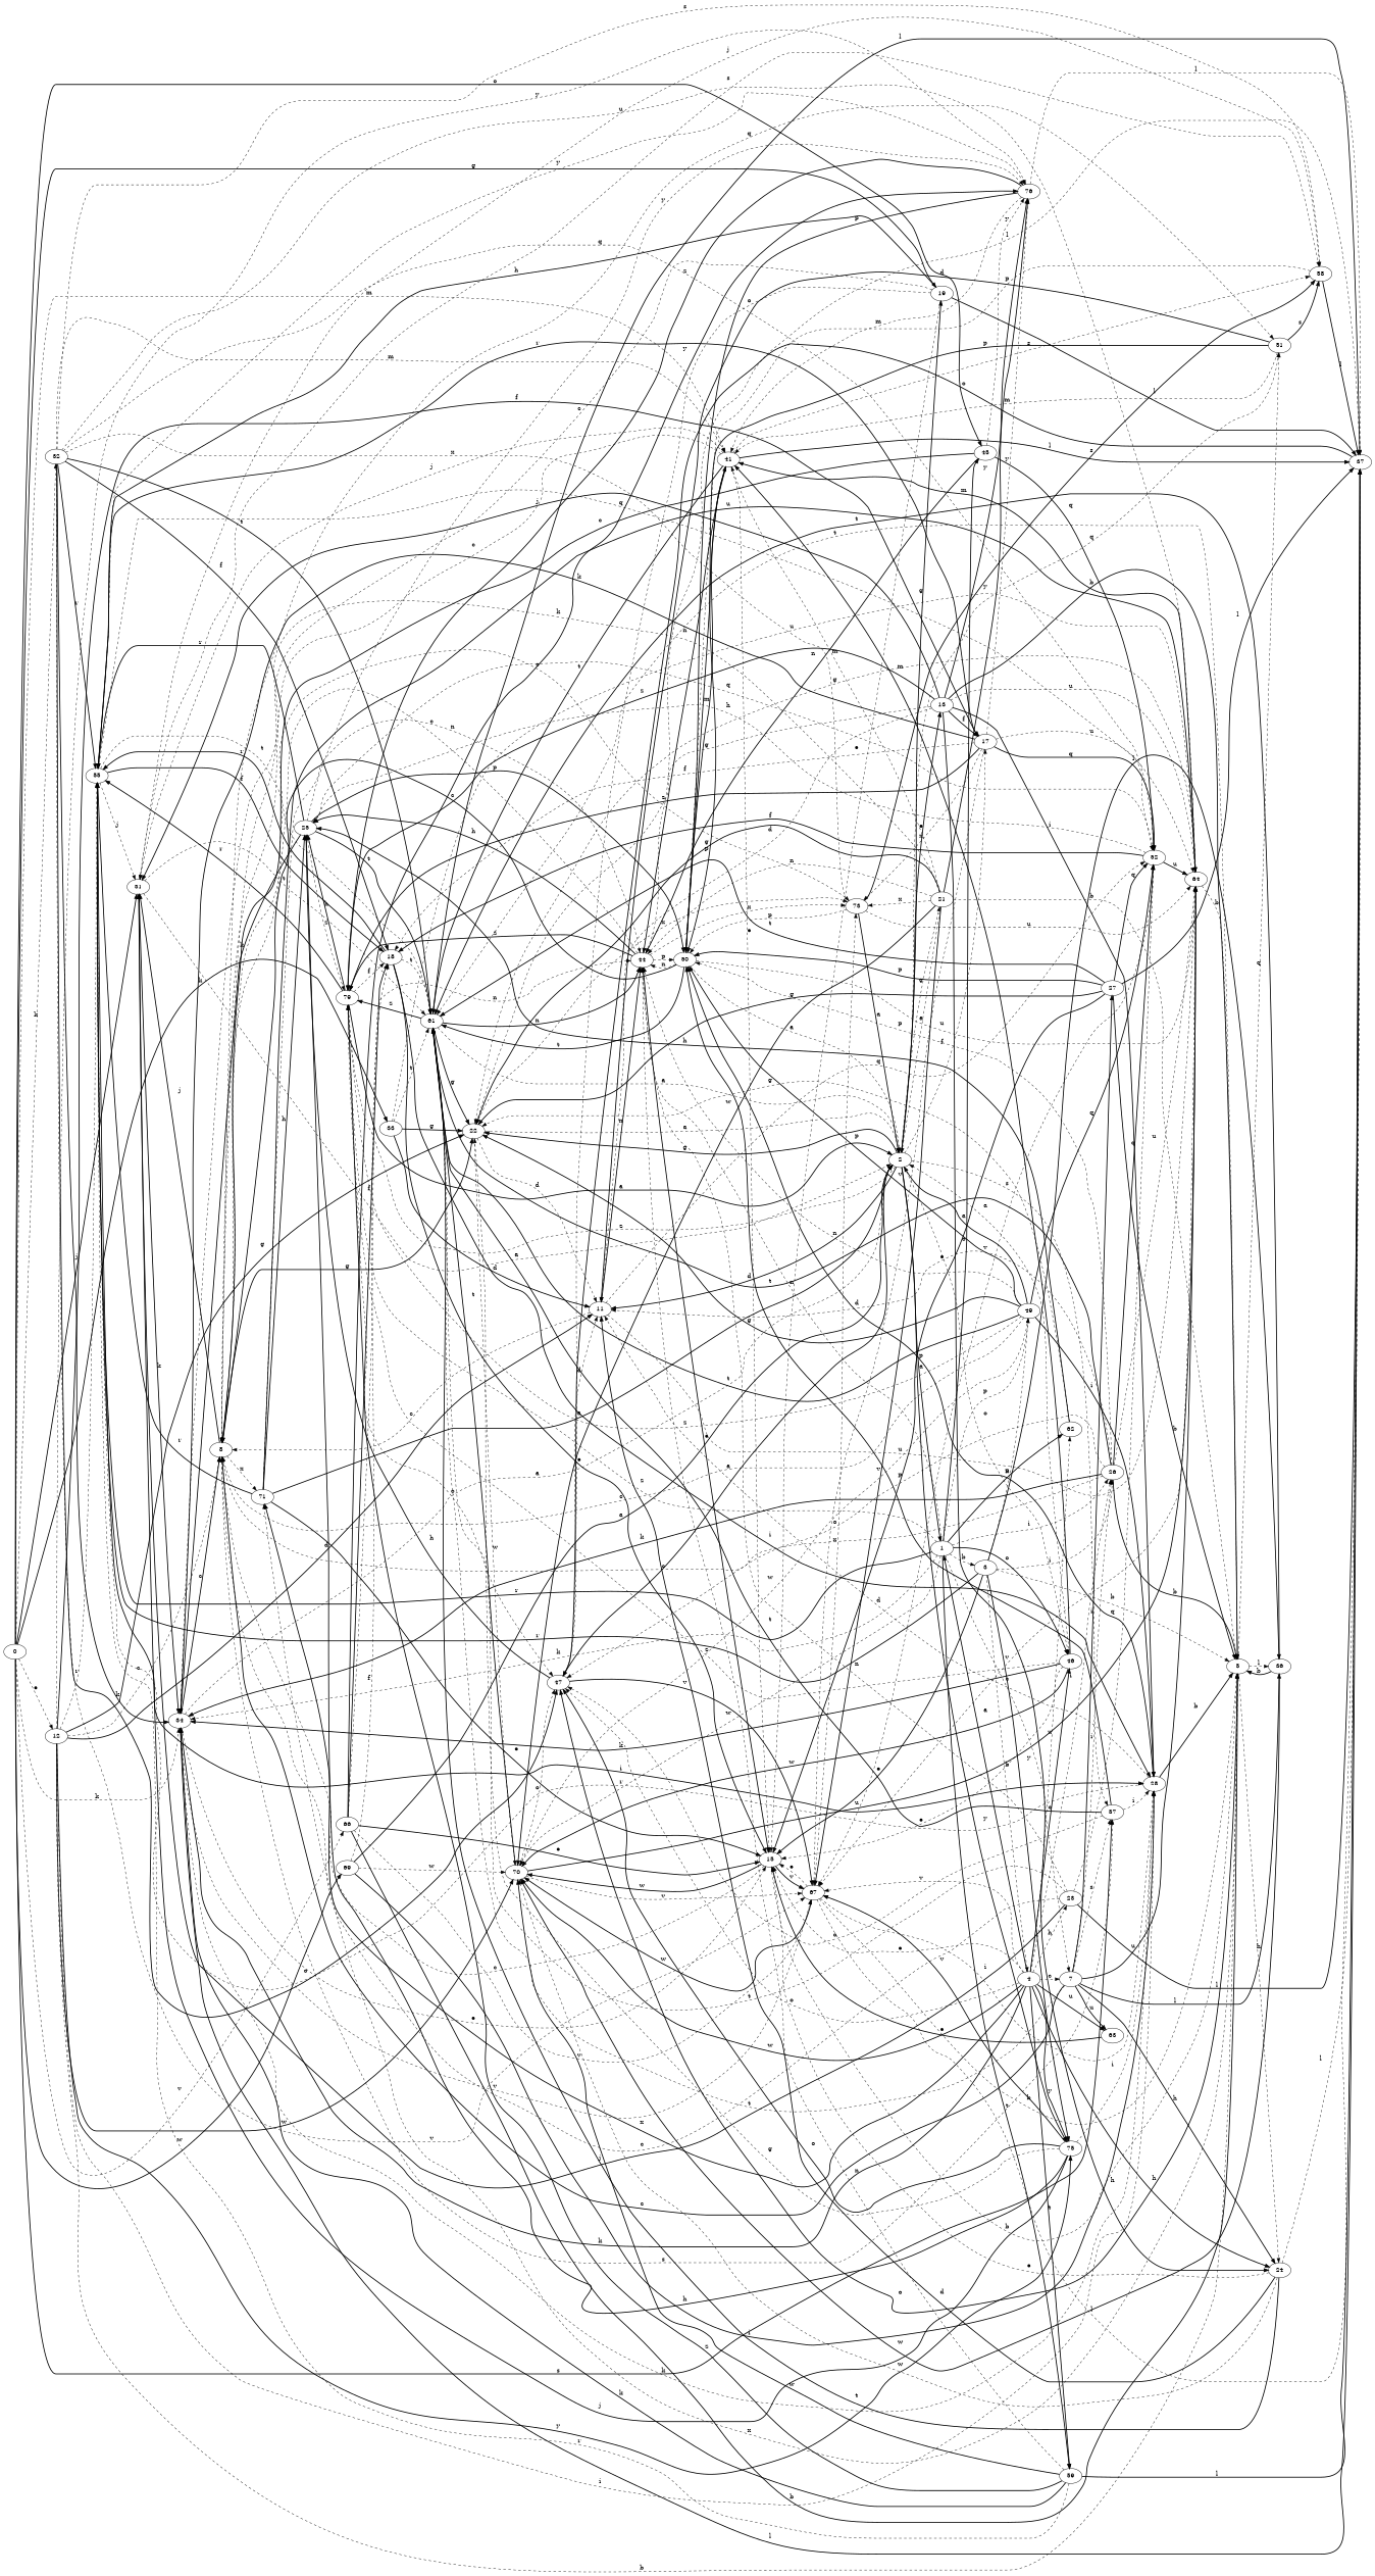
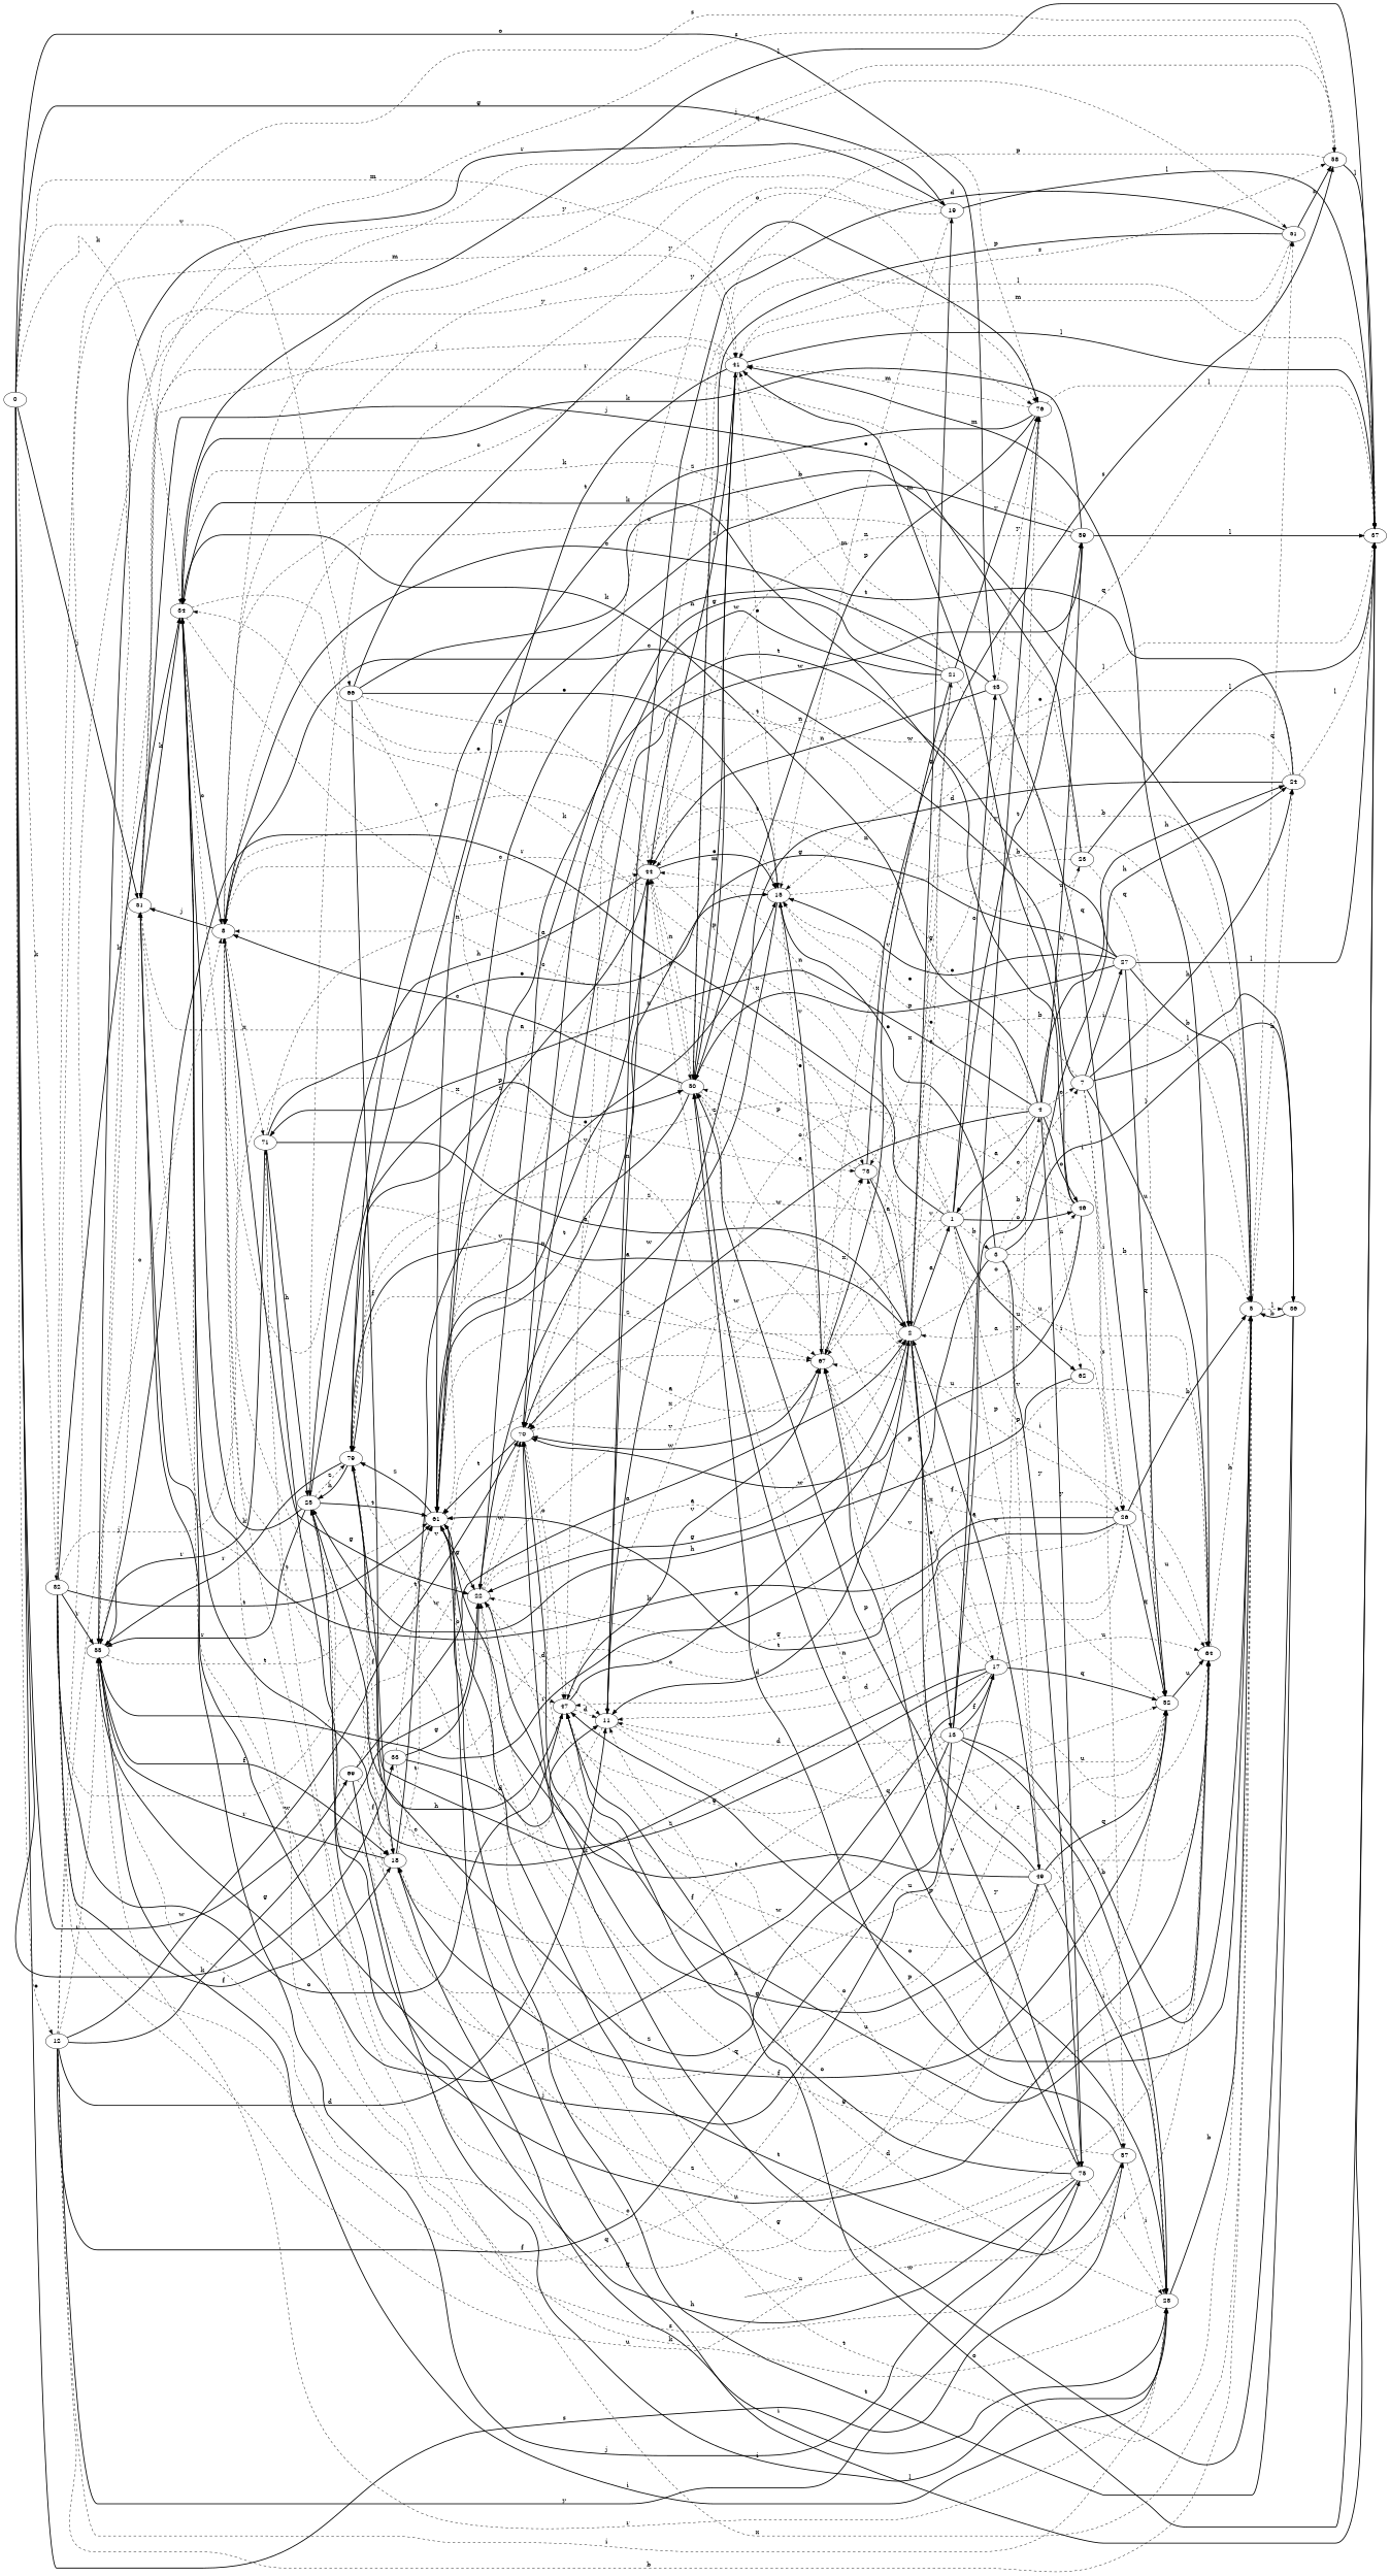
  strict digraph {
    rankdir=LR
    edge [style=bold]
    0
    12
    19
    31
    32
    33
    34
    41
    45
    57
    66
    69
    55
    70
    11
    17
    22
    75
    5
    8
    28
    76
    15
    47
    37
    2
    61
    58
    67
    64
    52
    18
    73
    44
    50
    1
    3
    7
    26
    46
    49
    59
    62
    79
    4
    36
    24
-   63
    27
    25
    13
    21
    51
    23
    71
    0 -> 12 [label=e style=dashed]
    0 -> 19 [label=g]
    0 -> 31 [label=j]
    0 -> 32 [label=k style=dashed]
    0 -> 33 [label=k]
    0 -> 34 [label=k style=dashed]
    0 -> 41 [label=m style=dashed]
    0 -> 45 [label=o]
    0 -> 57 [label=s]
    0 -> 66 [label=v style=dashed]
    0 -> 69 [label=w]
    12 -> 55 [label=r style=dashed]
    12 -> 70 [label=w]
    12 -> 11 [label=d]
    12 -> 17 [label=f]
    12 -> 22 [label=g]
    12 -> 75 [label=y]
    12 -> 5 [label=b style=dashed]
    12 -> 8 [label=c style=dashed]
    12 -> 28 [label=i style=dashed]
    12 -> 76 [label=y style=dashed]
-   19 -> 55 [label=h]
+   19 -> 55 [label=r]
    19 -> 8 [label=c style=dashed]
    19 -> 15 [label=e style=dashed]
    19 -> 47 [label=o style=dashed]
    19 -> 37 [label=l]
    31 -> 34 [label=k]
    31 -> 2 [label=a style=dashed]
    31 -> 61 [label=t style=dashed]
    31 -> 58 [label=s style=dashed]
    32 -> 34 [label=k]
    32 -> 41 [label=m style=dashed]
    32 -> 55 [label=r]
    32 -> 47 [label=o]
    32 -> 61 [label=t]
    32 -> 58 [label=s style=dashed]
    32 -> 67 [label=v style=dashed]
    32 -> 64 [label=u style=dashed]
    32 -> 52 [label=q style=dashed]
    32 -> 18 [label=f]
    32 -> 73 [label=x style=dashed]
    33 -> 11 [label=d]
    33 -> 22 [label=g]
    33 -> 61 [label=t style=dashed]
    33 -> 64 [label=u style=dashed]
    34 -> 8 [label=c]
    34 -> 15 [label=e style=dashed]
    34 -> 37 [label=l]
    34 -> 2 [label=a style=dashed]
    34 -> 67 [label=v style=dashed]
    41 -> 31 [label=j style=dashed]
    41 -> 8 [label=c style=dashed]
    41 -> 15 [label=e style=dashed]
    41 -> 37 [label=l]
    41 -> 61 [label=t]
    41 -> 58 [label=s style=dashed]
    41 -> 44 [label=n]
    41 -> 50 [label=p]
    45 -> 8 [label=c]
    45 -> 76 [label=y style=dashed]
    45 -> 52 [label=q]
    45 -> 44 [label=n]
    57 -> 28 [label=i style=dashed]
    57 -> 47 [label=o style=dashed]
    57 -> 61 [label=t]
    57 -> 50 [label=p]
    66 -> 5 [label=b]
    66 -> 76 [label=y]
    66 -> 15 [label=e]
    66 -> 67 [label=v style=dashed]
    66 -> 18 [label=f]
    66 -> 44 [label=n style=dashed]
    69 -> 70 [label=w style=dashed]
    69 -> 28 [label=i]
    69 -> 2 [label=a]
    69 -> 18 [label=f style=dashed]
    55 -> 31 [label=j style=dashed]
    55 -> 28 [label=i]
    55 -> 76 [label=y style=dashed]
    55 -> 61 [label=t style=dashed]
    55 -> 52 [label=q style=dashed]
    55 -> 18 [label=f]
    70 -> 47 [label=o style=dashed]
    70 -> 61 [label=t]
    70 -> 67 [label=v style=dashed]
    70 -> 64 [label=u]
    11 -> 8 [label=c style=dashed]
    11 -> 64 [label=u style=dashed]
    11 -> 52 [label=q style=dashed]
    11 -> 44 [label=n]
    17 -> 34 [label=k]
    17 -> 55 [label=r]
    17 -> 76 [label=y style=dashed]
    17 -> 67 [label=v style=dashed]
    17 -> 64 [label=u style=dashed]
    17 -> 52 [label=q]
    17 -> 18 [label=f style=dashed]
    17 -> 73 [label=x style=dashed]
    17 -> 79 [label=z]
    22 -> 70 [label=w style=dashed]
    22 -> 11 [label=d style=dashed]
    22 -> 2 [label=a style=dashed]
    22 -> 73 [label=x style=dashed]
    75 -> 31 [label=j]
    75 -> 22 [label=g style=dashed]
    75 -> 28 [label=i style=dashed]
    75 -> 47 [label=o]
    75 -> 67 [label=v]
    75 -> 25 [label=h]
    5 -> 47 [label=o]
    5 -> 61 [label=t style=dashed]
    5 -> 36 [label=l style=dashed]
    5 -> 24 [label=h style=dashed]
    5 -> 51 [label=q style=dashed]
    5 -> 71 [label=x style=dashed]
    8 -> 31 [label=j]
    8 -> 57 [label=s style=dashed]
    8 -> 22 [label=g]
    8 -> 51 [label=q style=dashed]
    8 -> 71 [label=x style=dashed]
    28 -> 34 [label=k style=dashed]
    28 -> 55 [label=r style=dashed]
    28 -> 11 [label=d style=dashed]
    28 -> 5 [label=b]
    28 -> 50 [label=p]
    76 -> 41 [label=m style=dashed]
    76 -> 37 [label=l style=dashed]
    76 -> 50 [label=p]
    76 -> 79 [label=z]
    15 -> 70 [label=w]
    15 -> 5 [label=b style=dashed]
    15 -> 8 [label=c style=dashed]
    15 -> 67 [label=v]
    47 -> 11 [label=d style=dashed]
    47 -> 2 [label=a]
    47 -> 67 [label=v]
    47 -> 25 [label=h]
    37 -> 47 [label=o]
    2 -> 19 [label=g]
    2 -> 57 [label=s style=dashed]
    2 -> 11 [label=d]
    2 -> 17 [label=f style=dashed]
    2 -> 22 [label=g]
    2 -> 75 [label=y]
    2 -> 1 [label=a]
    2 -> 46 [label=o style=dashed]
    2 -> 79 [label=z style=dashed]
    2 -> 13 [label=e]
    2 -> 21 [label=g style=dashed]
    2 -> 51 [label=q style=dashed]
    61 -> 22 [label=g]
    61 -> 37 [label=l]
    61 -> 2 [label=a style=dashed]
    61 -> 44 [label=n]
    61 -> 79 [label=z]
    58 -> 31 [label=j style=dashed]
    58 -> 37 [label=l]
    58 -> 50 [label=p style=dashed]
    67 -> 70 [label=w]
    67 -> 5 [label=b style=dashed]
    67 -> 28 [label=i style=dashed]
    67 -> 15 [label=e style=dashed]
    67 -> 37 [label=l style=dashed]
    67 -> 73 [label=x style=dashed]
    64 -> 41 [label=m]
    64 -> 22 [label=g style=dashed]
    64 -> 5 [label=b style=dashed]
    64 -> 67 [label=v style=dashed]
    52 -> 67 [label=v style=dashed]
    52 -> 64 [label=u]
    52 -> 18 [label=f]
    52 -> 25 [label=h style=dashed]
    18 -> 55 [label=r]
    18 -> 28 [label=i]
    18 -> 15 [label=e]
    18 -> 61 [label=t style=dashed]
    73 -> 8 [label=c style=dashed]
    73 -> 2 [label=a]
    73 -> 58 [label=s]
    73 -> 64 [label=u style=dashed]
    73 -> 50 [label=p style=dashed]
    44 -> 8 [label=c style=dashed]
    44 -> 15 [label=e]
    44 -> 37 [label=l style=dashed]
    44 -> 73 [label=x style=dashed]
    44 -> 50 [label=p style=dashed]
    44 -> 79 [label=z]
    44 -> 25 [label=h]
    50 -> 41 [label=m]
    50 -> 8 [label=c]
    50 -> 2 [label=a style=dashed]
    50 -> 61 [label=t]
    50 -> 64 [label=u style=dashed]
    50 -> 44 [label=n style=dashed]
    1 -> 34 [label=k style=dashed]
    1 -> 45 [label=o]
    1 -> 55 [label=r]
    1 -> 70 [label=w style=dashed]
    1 -> 44 [label=n style=dashed]
    1 -> 3 [label=b style=dashed]
    1 -> 7 [label=c style=dashed]
    1 -> 26 [label=i style=dashed]
    1 -> 46 [label=o]
    1 -> 49 [label=p style=dashed]
    1 -> 59 [label=t]
    1 -> 62 [label=u]
    1 -> 79 [label=z style=dashed]
    3 -> 55 [label=r]
    3 -> 75 [label=y]
    3 -> 5 [label=b style=dashed]
    3 -> 15 [label=e]
    3 -> 26 [label=i style=dashed]
    3 -> 49 [label=p style=dashed]
    3 -> 4 [label=b style=dashed]
    3 -> 36 [label=l]
    7 -> 57 [label=s style=dashed]
    7 -> 8 [label=c]
    7 -> 61 [label=t style=dashed]
    7 -> 64 [label=u]
    7 -> 26 [label=i style=dashed]
    7 -> 36 [label=l]
    7 -> 24 [label=h]
-   7 -> 63 [label=u]
    7 -> 27 [label=i]
    26 -> 34 [label=k]
    26 -> 11 [label=d style=dashed]
    26 -> 5 [label=b]
    26 -> 8 [label=c style=dashed]
    26 -> 47 [label=o style=dashed]
    26 -> 61 [label=t]
    26 -> 64 [label=u style=dashed]
    26 -> 52 [label=q]
    26 -> 50 [label=p style=dashed]
    46 -> 34 [label=k]
    46 -> 41 [label=m]
    46 -> 70 [label=w]
    46 -> 15 [label=e style=dashed]
    46 -> 2 [label=a style=dashed]
    46 -> 79 [label=z style=dashed]
    49 -> 70 [label=w style=dashed]
    49 -> 22 [label=g]
    49 -> 8 [label=c style=dashed]
    49 -> 28 [label=i]
    49 -> 2 [label=a]
    49 -> 61 [label=t]
    49 -> 52 [label=q]
    49 -> 44 [label=n style=dashed]
    49 -> 50 [label=p]
    49 -> 79 [label=z style=dashed]
    59 -> 34 [label=k]
    59 -> 55 [label=r style=dashed]
    59 -> 70 [label=w]
    59 -> 37 [label=l]
    59 -> 44 [label=n style=dashed]
    59 -> 79 [label=z]
    62 -> 22 [label=g style=dashed]
    62 -> 25 [label=h]
    79 -> 55 [label=r]
    79 -> 47 [label=o style=dashed]
    79 -> 2 [label=a]
    79 -> 18 [label=f style=dashed]
    79 -> 25 [label=h]
    4 -> 34 [label=k]
    4 -> 70 [label=w]
    4 -> 75 [label=y]
    4 -> 15 [label=e style=dashed]
    4 -> 47 [label=o style=dashed]
    4 -> 67 [label=v style=dashed]
    4 -> 1 [label=a]
    4 -> 7 [label=c style=dashed]
    4 -> 26 [label=i style=dashed]
    4 -> 46 [label=o]
-   4 -> 59 [label=t]
+   4 -> 59 [label=u]
    4 -> 62 [label=u style=dashed]
    4 -> 24 [label=h]
-   4 -> 63 [label=u]
    4 -> 23 [label=h style=dashed]
    4 -> 71 [label=x]
    36 -> 70 [label=w]
    36 -> 5 [label=b]
    36 -> 61 [label=t]
    24 -> 70 [label=w style=dashed]
    24 -> 11 [label=d]
    24 -> 15 [label=e style=dashed]
    24 -> 37 [label=l style=dashed]
    24 -> 61 [label=t]
-   63 -> 15 [label=e]
    27 -> 22 [label=g]
    27 -> 5 [label=b]
    27 -> 15 [label=e]
    27 -> 37 [label=l]
    27 -> 61 [label=t]
    27 -> 52 [label=q]
    27 -> 50 [label=p]
    25 -> 34 [label=k]
    25 -> 55 [label=r]
    25 -> 76 [label=y style=dashed]
    25 -> 61 [label=t]
    25 -> 52 [label=q style=dashed]
    25 -> 50 [label=p]
    25 -> 79 [label=z style=dashed]
    13 -> 31 [label=j]
    13 -> 11 [label=d style=dashed]
    13 -> 17 [label=f]
    13 -> 22 [label=g style=dashed]
    13 -> 5 [label=b]
    13 -> 28 [label=i]
    13 -> 76 [label=y]
    13 -> 64 [label=u style=dashed]
    13 -> 79 [label=z]
    13 -> 24 [label=h]
    21 -> 34 [label=k style=dashed]
    21 -> 41 [label=m style=dashed]
    21 -> 70 [label=w]
    21 -> 22 [label=g]
    21 -> 5 [label=b style=dashed]
    21 -> 76 [label=y]
    21 -> 2 [label=a style=dashed]
    21 -> 67 [label=v]
    21 -> 73 [label=x style=dashed]
    21 -> 44 [label=n style=dashed]
    51 -> 41 [label=m style=dashed]
    51 -> 11 [label=d]
    51 -> 58 [label=s]
    51 -> 50 [label=p]
    23 -> 31 [label=j]
    23 -> 8 [label=c style=dashed]
    23 -> 37 [label=l]
    23 -> 61 [label=t style=dashed]
    23 -> 52 [label=q style=dashed]
    23 -> 44 [label=n style=dashed]
    71 -> 55 [label=r]
    71 -> 15 [label=e]
    71 -> 2 [label=a]
    71 -> 64 [label=u]
    71 -> 44 [label=n style=dashed]
    71 -> 25 [label=h]
  }
